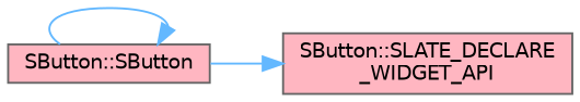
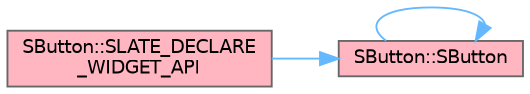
  digraph {
    rankdir=LR
    node [fillcolor=lightpink fontname=Helvetica fontsize=10 shape=box style=filled]
    edge [color=steelblue1 fontname=Helvetica fontsize=10 labelfontname=Helvetica labelfontsize=10 style=solid]
    n1 [color=gray40 fontcolor=black height=0.2 label="SButton::SLATE_DECLARE\l_WIDGET_API" width=0.4]
    n2 [color=grey40 height=0.2 label="SButton::SButton" width=0.4]
-   n2 -> n1
+   n1 -> n2
    n2 -> n2
  }
